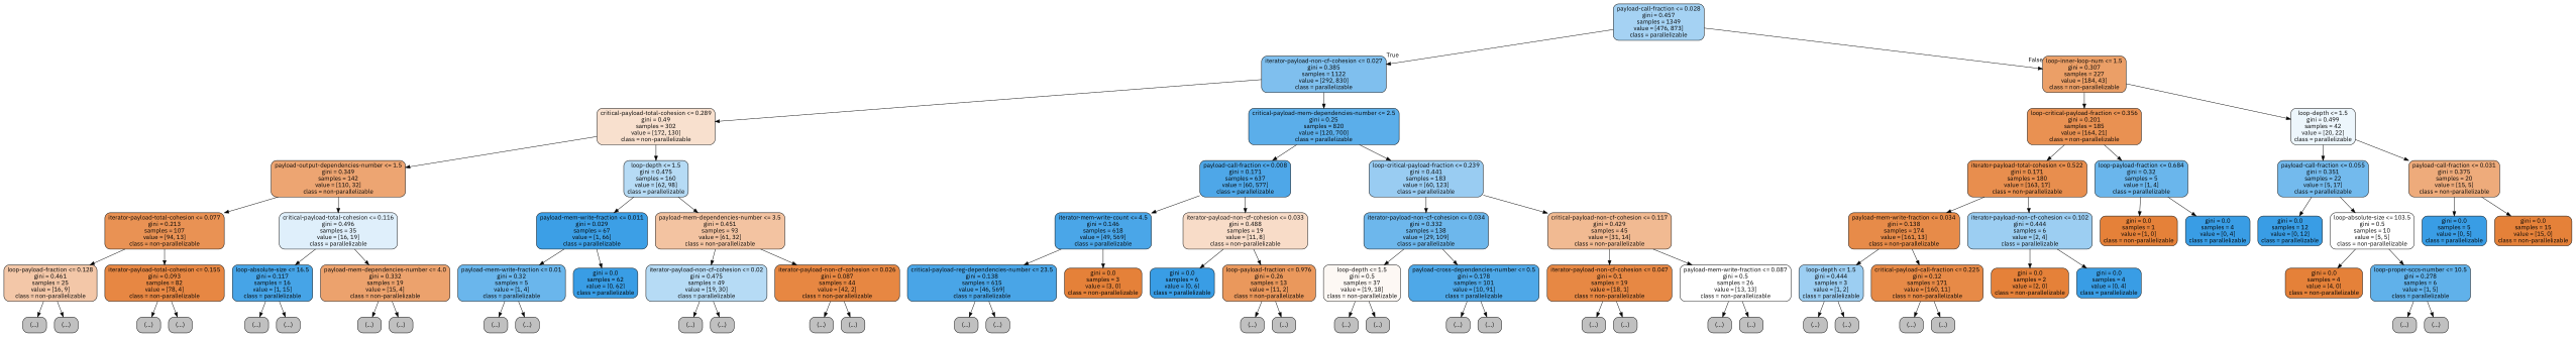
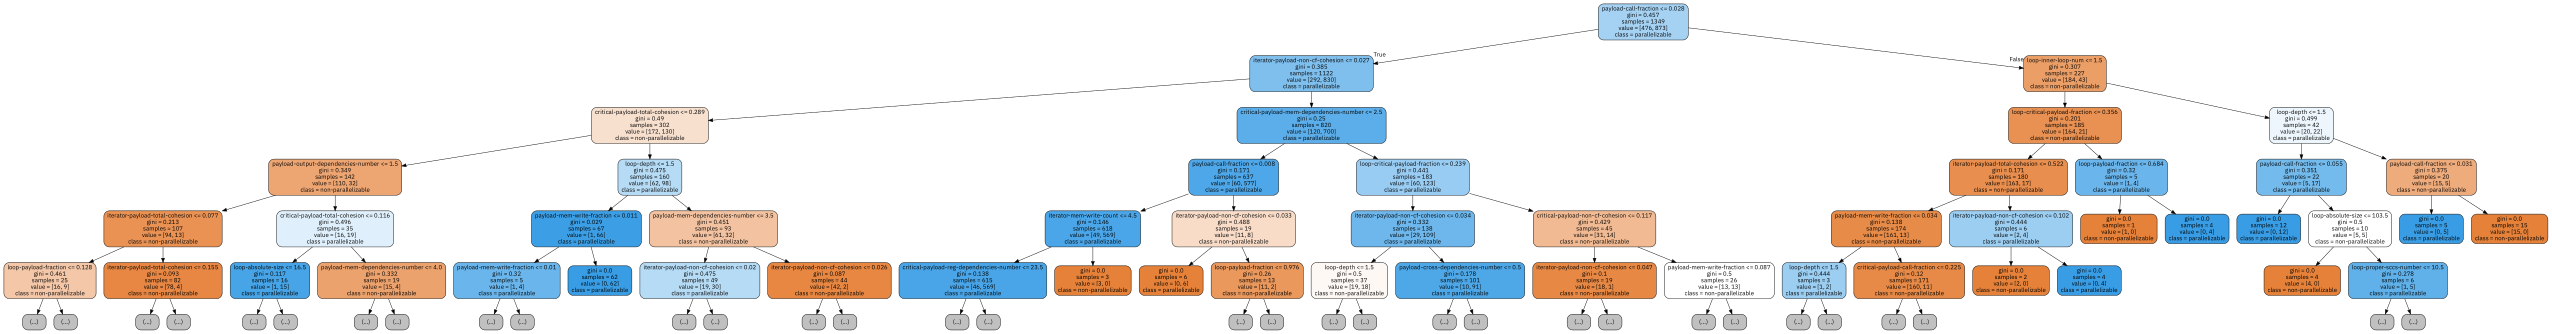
  digraph {
    fontname="IBM Plex Sans"
    node [color=black fillcolor="#C0C0C0" fontname="IBM Plex Sans" shape=box style="filled, rounded"]
    edge [fontname="IBM Plex Sans"]
    n1 [fillcolor="#399de574" label="payload-call-fraction <= 0.028\ngini = 0.457\nsamples = 1349\nvalue = [476, 873]\nclass = parallelizable"]
    n2 [fillcolor="#399de5a5" label="iterator-payload-non-cf-cohesion <= 0.027\ngini = 0.385\nsamples = 1122\nvalue = [292, 830]\nclass = parallelizable"]
    n3 [fillcolor="#e58139c3" label="loop-inner-loop-num <= 1.5\ngini = 0.307\nsamples = 227\nvalue = [184, 43]\nclass = non-parallelizable"]
    n4 [fillcolor="#e581393e" label="critical-payload-total-cohesion <= 0.289\ngini = 0.49\nsamples = 302\nvalue = [172, 130]\nclass = non-parallelizable"]
    n5 [fillcolor="#399de5d3" label="critical-payload-mem-dependencies-number <= 2.5\ngini = 0.25\nsamples = 820\nvalue = [120, 700]\nclass = parallelizable"]
    n6 [fillcolor="#e58139b5" label="payload-output-dependencies-number <= 1.5\ngini = 0.349\nsamples = 142\nvalue = [110, 32]\nclass = non-parallelizable"]
    n7 [fillcolor="#399de55e" label="loop-depth <= 1.5\ngini = 0.475\nsamples = 160\nvalue = [62, 98]\nclass = parallelizable"]
    n8 [fillcolor="#e58139dc" label="iterator-payload-total-cohesion <= 0.077\ngini = 0.213\nsamples = 107\nvalue = [94, 13]\nclass = non-parallelizable"]
    n9 [fillcolor="#399de528" label="critical-payload-total-cohesion <= 0.116\ngini = 0.496\nsamples = 35\nvalue = [16, 19]\nclass = parallelizable"]
    n10 [fillcolor="#e5813970" label="loop-payload-fraction <= 0.128\ngini = 0.461\nsamples = 25\nvalue = [16, 9]\nclass = non-parallelizable"]
    n11 [fillcolor="#e58139f2" label="iterator-payload-total-cohesion <= 0.155\ngini = 0.093\nsamples = 82\nvalue = [78, 4]\nclass = non-parallelizable"]
    n12 [label="(...)"]
    n13 [label="(...)"]
    n14 [label="(...)"]
    n15 [label="(...)"]
    n16 [fillcolor="#399de5ee" label="loop-absolute-size <= 16.5\ngini = 0.117\nsamples = 16\nvalue = [1, 15]\nclass = parallelizable"]
    n17 [fillcolor="#e58139bb" label="payload-mem-dependencies-number <= 4.0\ngini = 0.332\nsamples = 19\nvalue = [15, 4]\nclass = non-parallelizable"]
    n18 [label="(...)"]
    n19 [label="(...)"]
    n20 [label="(...)"]
    n21 [label="(...)"]
    n22 [fillcolor="#399de5fb" label="payload-mem-write-fraction <= 0.011\ngini = 0.029\nsamples = 67\nvalue = [1, 66]\nclass = parallelizable"]
    n23 [fillcolor="#e5813979" label="payload-mem-dependencies-number <= 3.5\ngini = 0.451\nsamples = 93\nvalue = [61, 32]\nclass = non-parallelizable"]
    n24 [fillcolor="#399de5bf" label="payload-mem-write-fraction <= 0.01\ngini = 0.32\nsamples = 5\nvalue = [1, 4]\nclass = parallelizable"]
    n25 [fillcolor="#399de5ff" label="gini = 0.0\nsamples = 62\nvalue = [0, 62]\nclass = parallelizable"]
    n26 [label="(...)"]
    n27 [label="(...)"]
    n28 [fillcolor="#399de55e" label="iterator-payload-non-cf-cohesion <= 0.02\ngini = 0.475\nsamples = 49\nvalue = [19, 30]\nclass = parallelizable"]
    n29 [fillcolor="#e58139f3" label="iterator-payload-non-cf-cohesion <= 0.026\ngini = 0.087\nsamples = 44\nvalue = [42, 2]\nclass = non-parallelizable"]
    n30 [label="(...)"]
    n31 [label="(...)"]
    n32 [label="(...)"]
    n33 [label="(...)"]
    n34 [fillcolor="#399de5e4" label="payload-call-fraction <= 0.008\ngini = 0.171\nsamples = 637\nvalue = [60, 577]\nclass = parallelizable"]
    n35 [fillcolor="#399de583" label="loop-critical-payload-fraction <= 0.239\ngini = 0.441\nsamples = 183\nvalue = [60, 123]\nclass = parallelizable"]
    n36 [fillcolor="#399de5e9" label="iterator-mem-write-count <= 4.5\ngini = 0.146\nsamples = 618\nvalue = [49, 569]\nclass = parallelizable"]
    n37 [fillcolor="#e5813946" label="iterator-payload-non-cf-cohesion <= 0.033\ngini = 0.488\nsamples = 19\nvalue = [11, 8]\nclass = non-parallelizable"]
    n38 [fillcolor="#399de5ea" label="critical-payload-reg-dependencies-number <= 23.5\ngini = 0.138\nsamples = 615\nvalue = [46, 569]\nclass = parallelizable"]
    n39 [fillcolor="#e58139ff" label="gini = 0.0\nsamples = 3\nvalue = [3, 0]\nclass = non-parallelizable"]
    n40 [label="(...)"]
    n41 [label="(...)"]
-   n42 [fillcolor="#399de5ff" label="gini = 0.0\nsamples = 6\nvalue = [0, 6]\nclass = parallelizable"]
+   n42 [fillcolor="#e58139ff" label="gini = 0.0\nsamples = 6\nvalue = [0, 6]\nclass = parallelizable"]
    n43 [fillcolor="#e58139d1" label="loop-payload-fraction <= 0.976\ngini = 0.26\nsamples = 13\nvalue = [11, 2]\nclass = non-parallelizable"]
    n44 [label="(...)"]
    n45 [label="(...)"]
    n46 [fillcolor="#399de5bb" label="iterator-payload-non-cf-cohesion <= 0.034\ngini = 0.332\nsamples = 138\nvalue = [29, 109]\nclass = parallelizable"]
    n47 [fillcolor="#e581398c" label="critical-payload-non-cf-cohesion <= 0.117\ngini = 0.429\nsamples = 45\nvalue = [31, 14]\nclass = non-parallelizable"]
    n48 [fillcolor="#e581390d" label="loop-depth <= 1.5\ngini = 0.5\nsamples = 37\nvalue = [19, 18]\nclass = non-parallelizable"]
    n49 [fillcolor="#399de5e3" label="payload-cross-dependencies-number <= 0.5\ngini = 0.178\nsamples = 101\nvalue = [10, 91]\nclass = parallelizable"]
    n50 [label="(...)"]
    n51 [label="(...)"]
    n52 [label="(...)"]
    n53 [label="(...)"]
    n54 [fillcolor="#e58139f1" label="iterator-payload-non-cf-cohesion <= 0.047\ngini = 0.1\nsamples = 19\nvalue = [18, 1]\nclass = non-parallelizable"]
    n55 [fillcolor="#e5813900" label="payload-mem-write-fraction <= 0.087\ngini = 0.5\nsamples = 26\nvalue = [13, 13]\nclass = non-parallelizable"]
    n56 [label="(...)"]
    n57 [label="(...)"]
    n58 [label="(...)"]
    n59 [label="(...)"]
    n60 [fillcolor="#e58139de" label="loop-critical-payload-fraction <= 0.356\ngini = 0.201\nsamples = 185\nvalue = [164, 21]\nclass = non-parallelizable"]
    n61 [fillcolor="#399de517" label="loop-depth <= 1.5\ngini = 0.499\nsamples = 42\nvalue = [20, 22]\nclass = parallelizable"]
    n62 [fillcolor="#e58139e4" label="iterator-payload-total-cohesion <= 0.522\ngini = 0.171\nsamples = 180\nvalue = [163, 17]\nclass = non-parallelizable"]
    n63 [fillcolor="#399de5bf" label="loop-payload-fraction <= 0.684\ngini = 0.32\nsamples = 5\nvalue = [1, 4]\nclass = parallelizable"]
    n64 [fillcolor="#e58139ea" label="payload-mem-write-fraction <= 0.034\ngini = 0.138\nsamples = 174\nvalue = [161, 13]\nclass = non-parallelizable"]
    n65 [fillcolor="#399de57f" label="iterator-payload-non-cf-cohesion <= 0.102\ngini = 0.444\nsamples = 6\nvalue = [2, 4]\nclass = parallelizable"]
    n66 [fillcolor="#399de57f" label="loop-depth <= 1.5\ngini = 0.444\nsamples = 3\nvalue = [1, 2]\nclass = parallelizable"]
    n67 [fillcolor="#e58139ed" label="critical-payload-call-fraction <= 0.225\ngini = 0.12\nsamples = 171\nvalue = [160, 11]\nclass = non-parallelizable"]
    n68 [label="(...)"]
    n69 [label="(...)"]
    n70 [label="(...)"]
    n71 [label="(...)"]
    n72 [fillcolor="#e58139ff" label="gini = 0.0\nsamples = 2\nvalue = [2, 0]\nclass = non-parallelizable"]
    n73 [fillcolor="#399de5ff" label="gini = 0.0\nsamples = 4\nvalue = [0, 4]\nclass = parallelizable"]
    n74 [fillcolor="#e58139ff" label="gini = 0.0\nsamples = 1\nvalue = [1, 0]\nclass = non-parallelizable"]
    n75 [fillcolor="#399de5ff" label="gini = 0.0\nsamples = 4\nvalue = [0, 4]\nclass = parallelizable"]
    n76 [fillcolor="#399de5b4" label="payload-call-fraction <= 0.055\ngini = 0.351\nsamples = 22\nvalue = [5, 17]\nclass = parallelizable"]
    n77 [fillcolor="#e58139aa" label="payload-call-fraction <= 0.031\ngini = 0.375\nsamples = 20\nvalue = [15, 5]\nclass = non-parallelizable"]
    n78 [fillcolor="#399de5ff" label="gini = 0.0\nsamples = 12\nvalue = [0, 12]\nclass = parallelizable"]
    n79 [fillcolor="#e5813900" label="loop-absolute-size <= 103.5\ngini = 0.5\nsamples = 10\nvalue = [5, 5]\nclass = non-parallelizable"]
    n80 [fillcolor="#e58139ff" label="gini = 0.0\nsamples = 4\nvalue = [4, 0]\nclass = non-parallelizable"]
    n81 [fillcolor="#399de5cc" label="loop-proper-sccs-number <= 10.5\ngini = 0.278\nsamples = 6\nvalue = [1, 5]\nclass = parallelizable"]
    n82 [label="(...)"]
    n83 [label="(...)"]
    n84 [fillcolor="#399de5ff" label="gini = 0.0\nsamples = 5\nvalue = [0, 5]\nclass = parallelizable"]
    n85 [fillcolor="#e58139ff" label="gini = 0.0\nsamples = 15\nvalue = [15, 0]\nclass = non-parallelizable"]
    n1 -> n2 [headlabel=True labelangle=45 labeldistance=2.5]
    n1 -> n3 [headlabel=False labelangle=-45 labeldistance=2.5]
    n2 -> n4
    n2 -> n5
    n3 -> n60
    n3 -> n61
    n4 -> n6
    n4 -> n7
    n5 -> n34
    n5 -> n35
    n6 -> n8
    n6 -> n9
    n7 -> n22
    n7 -> n23
    n8 -> n10
    n8 -> n11
    n9 -> n16
    n9 -> n17
    n10 -> n12
    n10 -> n13
    n11 -> n14
    n11 -> n15
    n16 -> n18
    n16 -> n19
    n17 -> n20
    n17 -> n21
    n22 -> n24
    n22 -> n25
    n23 -> n28
    n23 -> n29
    n24 -> n26
    n24 -> n27
    n28 -> n30
    n28 -> n31
    n29 -> n32
    n29 -> n33
    n34 -> n36
    n34 -> n37
    n35 -> n46
    n35 -> n47
    n36 -> n38
    n36 -> n39
    n37 -> n42
    n37 -> n43
    n38 -> n40
    n38 -> n41
    n43 -> n44
    n43 -> n45
    n46 -> n48
    n46 -> n49
    n47 -> n54
    n47 -> n55
    n48 -> n50
    n48 -> n51
    n49 -> n52
    n49 -> n53
    n54 -> n56
    n54 -> n57
    n55 -> n58
    n55 -> n59
    n60 -> n62
    n60 -> n63
    n61 -> n76
    n61 -> n77
    n62 -> n64
    n62 -> n65
    n63 -> n74
    n63 -> n75
    n64 -> n66
    n64 -> n67
    n65 -> n72
    n65 -> n73
    n66 -> n68
    n66 -> n69
    n67 -> n70
    n67 -> n71
    n76 -> n78
    n76 -> n79
    n77 -> n84
    n77 -> n85
    n79 -> n80
    n79 -> n81
    n81 -> n82
    n81 -> n83
  }
